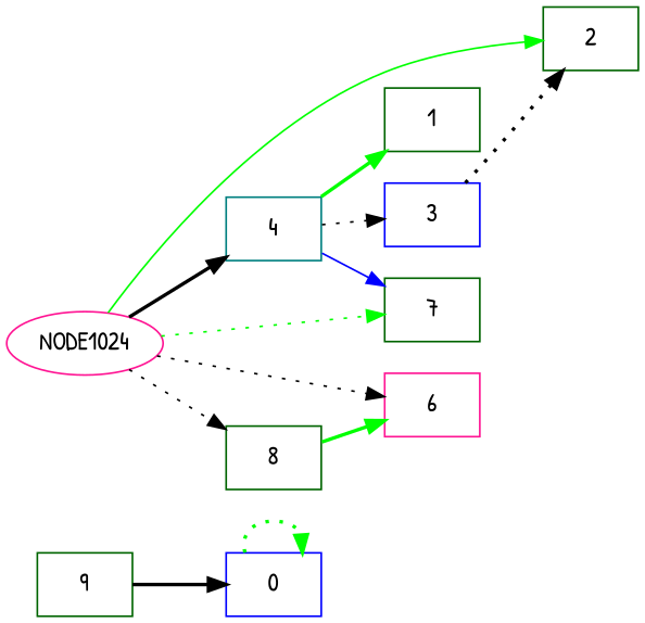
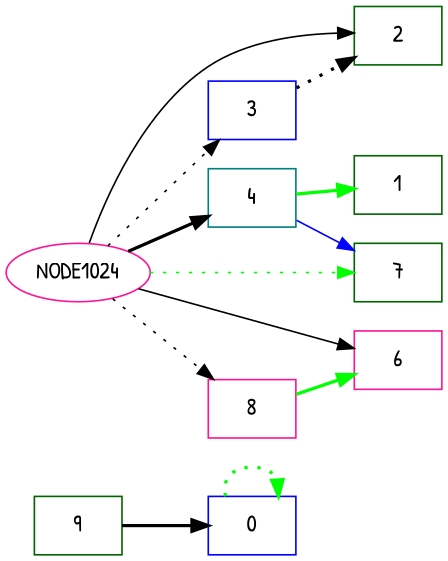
  digraph {
    fontname="Patrick Hand"
    rankdir=LR
    node [color=darkgreen fontname="Patrick Hand" shape=box]
    edge [color=black fontname="Patrick Hand" style=dotted]
    n1 [color=blue label=0]
    n2 [label=1]
    n3 [label=2]
    n4 [color=blue label=3]
    n5 [color=teal label=4]
    n6 [label=7]
    n7 [color=deeppink label=6]
-   n8 [label=8]
+   n8 [color=deeppink label=8]
    n9 [label=9]
    NODE1024 [color=deeppink shape=""]
    n1 -> n1 [color=green penwidth=2]
    n4 -> n3 [penwidth=2]
    n5 -> n2 [color=green penwidth=2 style=bold]
    n5 -> n6 [color=blue penwidth=1 style=bold]
    n8 -> n7 [color=green penwidth=2 style=solid]
    n9 -> n1 [style=bold weight=1]
-   NODE1024 -> n3 [color=green style=solid weight=3]
-   n5 -> n4 [weight=4]
+   NODE1024 -> n3 [style=solid weight=3]
+   NODE1024 -> n4 [weight=4]
    NODE1024 -> n5 [style=bold weight=5]
    NODE1024 -> n6 [color=green weight=8]
-   NODE1024 -> n7 [weight=7]
+   NODE1024 -> n7 [style=solid weight=7]
    NODE1024 -> n8 [weight=9]
  }
